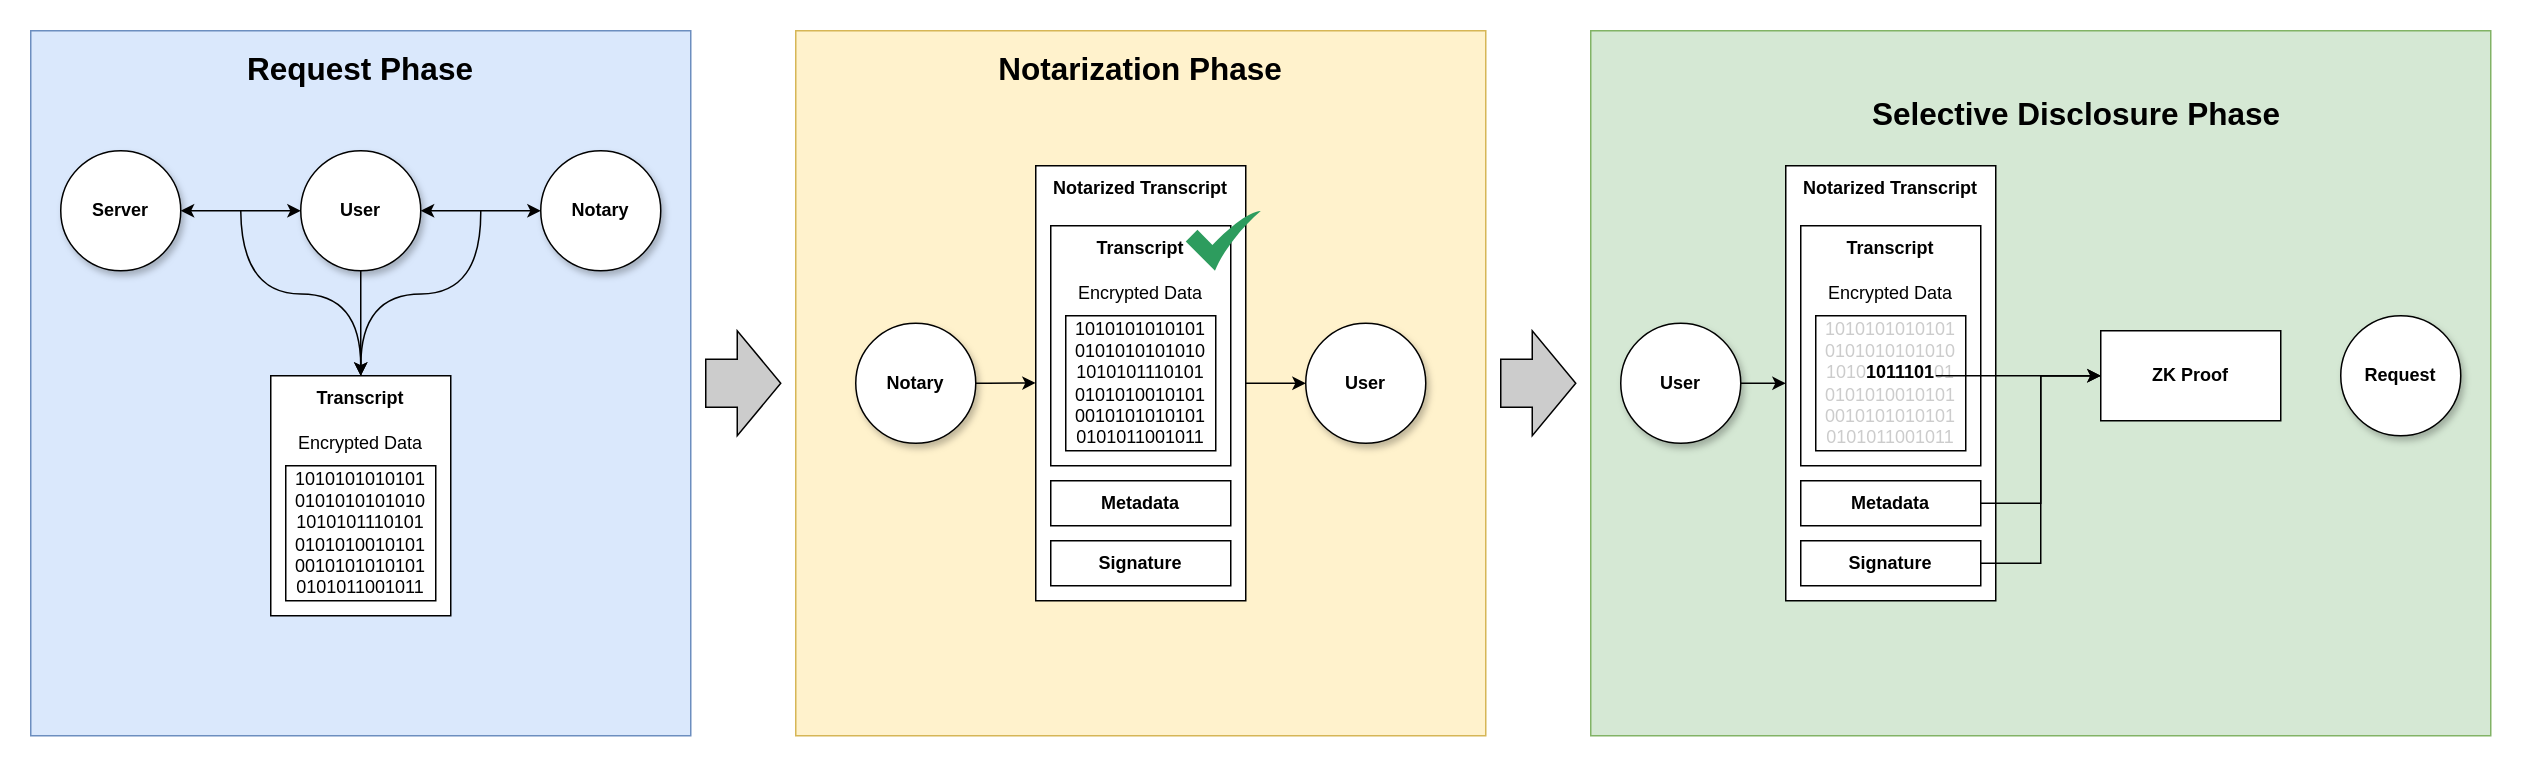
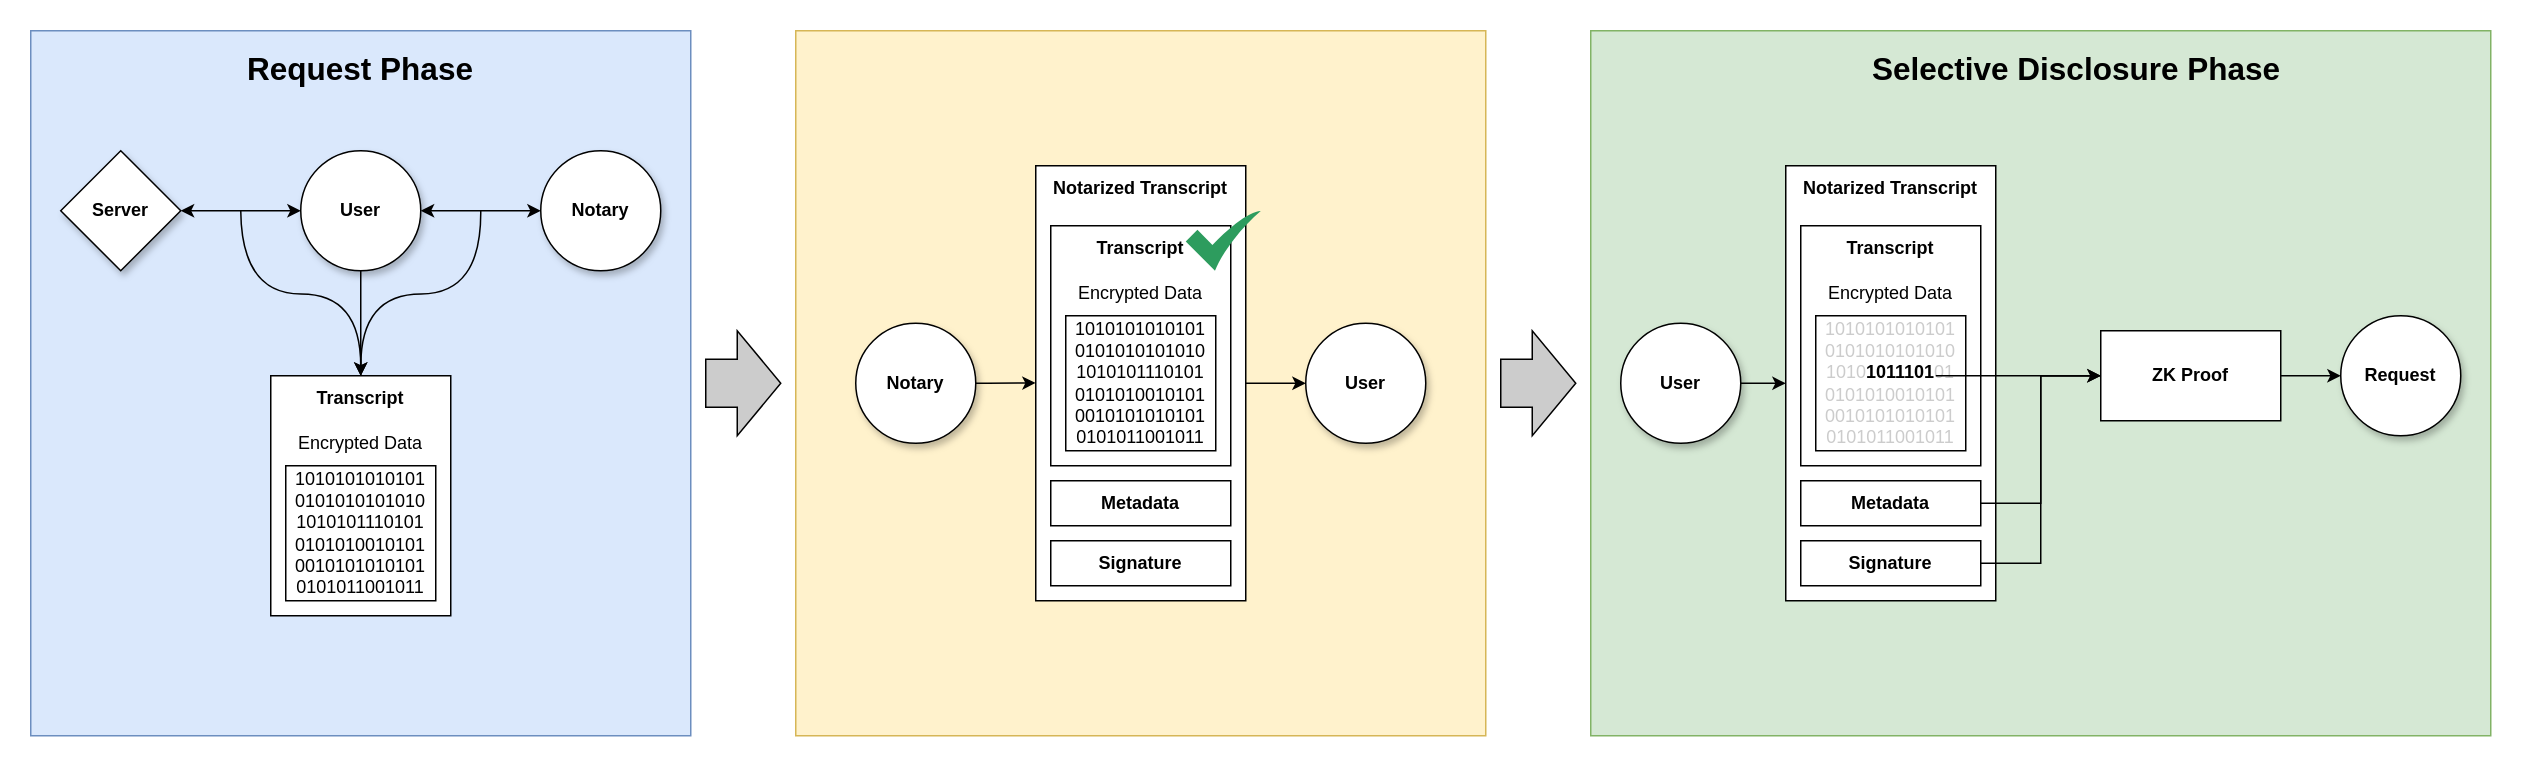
  <mxCell id="0" />
  <mxCell id="1" parent="0" />
  <mxCell id="2" value="" style="group" parent="1" vertex="1" connectable="0"><mxGeometry x="530" y="20" width="460" height="470" as="geometry" /></mxCell>
  <mxCell id="3" value="" style="rounded=0;whiteSpace=wrap;html=1;fillColor=#fff2cc;strokeColor=#d6b656;" parent="2" vertex="1"><mxGeometry width="460" height="470" as="geometry" /></mxCell>
- <mxCell id="4" value="Notarization Phase" style="text;html=1;strokeColor=none;fillColor=none;align=center;verticalAlign=middle;whiteSpace=wrap;rounded=0;fontStyle=1;fontSize=21;" parent="2" vertex="1"><mxGeometry x="130" y="10" width="200" height="30" as="geometry" /></mxCell>
  <mxCell id="5" style="edgeStyle=orthogonalEdgeStyle;curved=1;rounded=0;orthogonalLoop=1;jettySize=auto;html=1;exitX=1;exitY=0.5;exitDx=0;exitDy=0;fontSize=12;startArrow=none;startFill=0;endArrow=classic;endFill=1;fillColor=#000000;" parent="2" source="6" edge="1"><mxGeometry relative="1" as="geometry"><mxPoint x="160" y="234.759" as="targetPoint" /></mxGeometry></mxCell>
  <mxCell id="6" value="&lt;b&gt;Notary&lt;/b&gt;" style="ellipse;whiteSpace=wrap;html=1;aspect=fixed;shadow=1;" parent="2" vertex="1"><mxGeometry x="40" y="195" width="80" height="80" as="geometry" /></mxCell>
  <mxCell id="7" value="&lt;b&gt;User&lt;/b&gt;" style="ellipse;whiteSpace=wrap;html=1;aspect=fixed;shadow=1;" parent="2" vertex="1"><mxGeometry x="340" y="195" width="80" height="80" as="geometry" /></mxCell>
  <mxCell id="8" value="" style="group" parent="2" vertex="1" connectable="0"><mxGeometry x="160" y="90" width="150" height="290" as="geometry" /></mxCell>
  <mxCell id="9" value="" style="rounded=0;whiteSpace=wrap;html=1;fontSize=21;" parent="8" vertex="1"><mxGeometry width="140" height="290" as="geometry" /></mxCell>
  <mxCell id="10" value="Notarized Transcript" style="text;html=1;strokeColor=none;fillColor=none;align=center;verticalAlign=middle;whiteSpace=wrap;rounded=0;fontSize=12;fontStyle=1" parent="8" vertex="1"><mxGeometry x="5" width="130" height="30" as="geometry" /></mxCell>
  <mxCell id="11" value="" style="rounded=0;whiteSpace=wrap;html=1;align=left;" parent="8" vertex="1"><mxGeometry x="10" y="40" width="120" height="160" as="geometry" /></mxCell>
  <mxCell id="12" value="&lt;b&gt;Transcript&lt;/b&gt;" style="text;html=1;strokeColor=none;fillColor=none;align=center;verticalAlign=middle;whiteSpace=wrap;rounded=0;" parent="8" vertex="1"><mxGeometry x="20" y="40" width="100" height="30" as="geometry" /></mxCell>
  <mxCell id="13" value="" style="rounded=0;whiteSpace=wrap;html=1;" parent="8" vertex="1"><mxGeometry x="20" y="100" width="100" height="90" as="geometry" /></mxCell>
  <mxCell id="14" value="Encrypted Data" style="text;html=1;strokeColor=none;fillColor=none;align=center;verticalAlign=middle;whiteSpace=wrap;rounded=0;" parent="8" vertex="1"><mxGeometry x="25" y="70" width="90" height="30" as="geometry" /></mxCell>
  <mxCell id="15" value="1010101010101&lt;br&gt;0101010101010&lt;br&gt;1010101110101&lt;br&gt;0101010010101&lt;br&gt;0010101010101&lt;br&gt;0101011001011" style="text;html=1;strokeColor=none;fillColor=none;align=center;verticalAlign=middle;rounded=0;whiteSpace=wrap;" parent="8" vertex="1"><mxGeometry x="40" y="100" width="60" height="90" as="geometry" /></mxCell>
  <mxCell id="16" value="&lt;b&gt;Signature&lt;/b&gt;" style="rounded=0;whiteSpace=wrap;html=1;fontSize=12;" parent="8" vertex="1"><mxGeometry x="10" y="250" width="120" height="30" as="geometry" /></mxCell>
  <mxCell id="17" value="&lt;b&gt;Metadata&lt;/b&gt;" style="rounded=0;whiteSpace=wrap;html=1;fontSize=12;" parent="8" vertex="1"><mxGeometry x="10" y="210" width="120" height="30" as="geometry" /></mxCell>
  <mxCell id="18" value="" style="sketch=0;html=1;aspect=fixed;strokeColor=none;shadow=0;align=center;verticalAlign=top;fillColor=#2D9C5E;shape=mxgraph.gcp2.check;fontSize=21;" parent="8" vertex="1"><mxGeometry x="100" y="30" width="50" height="40" as="geometry" /></mxCell>
  <mxCell id="19" style="edgeStyle=orthogonalEdgeStyle;curved=1;rounded=0;orthogonalLoop=1;jettySize=auto;html=1;entryX=0;entryY=0.5;entryDx=0;entryDy=0;fontSize=12;startArrow=none;startFill=0;endArrow=classic;endFill=1;fillColor=#000000;" parent="2" source="9" target="7" edge="1"><mxGeometry relative="1" as="geometry" /></mxCell>
  <mxCell id="20" value="" style="shape=singleArrow;whiteSpace=wrap;html=1;fontSize=12;arrowWidth=0.457;arrowSize=0.58;fillColor=#CCCCCC;" parent="1" vertex="1"><mxGeometry x="470" y="220" width="50" height="70" as="geometry" /></mxCell>
  <mxCell id="21" value="" style="rounded=0;whiteSpace=wrap;html=1;fillColor=#d5e8d4;strokeColor=#82b366;" parent="1" vertex="1"><mxGeometry x="1060" y="20" width="600" height="470" as="geometry" /></mxCell>
- <mxCell id="22" value="Selective Disclosure Phase" style="text;html=1;strokeColor=none;fillColor=none;align=center;verticalAlign=middle;whiteSpace=wrap;rounded=0;fontStyle=1;fontSize=21;" parent="1" vertex="1"><mxGeometry x="1219.997" y="60" width="327.826" height="30" as="geometry" /></mxCell>
+ <mxCell id="22" value="Selective Disclosure Phase" style="text;html=1;strokeColor=none;fillColor=none;align=center;verticalAlign=middle;whiteSpace=wrap;rounded=0;fontStyle=1;fontSize=21;" parent="1" vertex="1"><mxGeometry x="1219.997" y="30" width="327.826" height="30" as="geometry" /></mxCell>
  <mxCell id="23" value="&lt;b&gt;Request&lt;/b&gt;" style="ellipse;whiteSpace=wrap;html=1;aspect=fixed;shadow=1;" parent="1" vertex="1"><mxGeometry x="1559.999" y="210" width="80" height="80" as="geometry" /></mxCell>
  <mxCell id="24" style="edgeStyle=orthogonalEdgeStyle;rounded=0;orthogonalLoop=1;jettySize=auto;html=1;entryX=0;entryY=0.5;entryDx=0;entryDy=0;fontSize=12;fontColor=#000000;startArrow=none;startFill=0;endArrow=classic;endFill=1;fillColor=#000000;" parent="1" source="25" target="27" edge="1"><mxGeometry relative="1" as="geometry" /></mxCell>
  <mxCell id="25" value="&lt;b&gt;User&lt;/b&gt;" style="ellipse;whiteSpace=wrap;html=1;aspect=fixed;shadow=1;" parent="1" vertex="1"><mxGeometry x="1080.002" y="215" width="80" height="80" as="geometry" /></mxCell>
+ <mxCell id="26" style="edgeStyle=orthogonalEdgeStyle;rounded=0;orthogonalLoop=1;jettySize=auto;html=1;entryX=0;entryY=0.5;entryDx=0;entryDy=0;fontSize=12;fontColor=#000000;startArrow=none;startFill=0;endArrow=classic;endFill=1;fillColor=#000000;" parent="1" source="37" target="23" edge="1"><mxGeometry relative="1" as="geometry" /></mxCell>
  <mxCell id="27" value="" style="rounded=0;whiteSpace=wrap;html=1;fontSize=21;" parent="1" vertex="1"><mxGeometry x="1190" y="110" width="140" height="290" as="geometry" /></mxCell>
  <mxCell id="28" value="Notarized Transcript" style="text;html=1;strokeColor=none;fillColor=none;align=center;verticalAlign=middle;whiteSpace=wrap;rounded=0;fontSize=12;fontStyle=1" parent="1" vertex="1"><mxGeometry x="1195" y="110" width="130" height="30" as="geometry" /></mxCell>
  <mxCell id="29" value="" style="rounded=0;whiteSpace=wrap;html=1;align=left;" parent="1" vertex="1"><mxGeometry x="1200" y="150" width="120" height="160" as="geometry" /></mxCell>
  <mxCell id="30" value="&lt;b&gt;Transcript&lt;/b&gt;" style="text;html=1;strokeColor=none;fillColor=none;align=center;verticalAlign=middle;whiteSpace=wrap;rounded=0;" parent="1" vertex="1"><mxGeometry x="1210" y="150" width="100" height="30" as="geometry" /></mxCell>
  <mxCell id="31" value="" style="rounded=0;whiteSpace=wrap;html=1;" parent="1" vertex="1"><mxGeometry x="1210" y="210" width="100" height="90" as="geometry" /></mxCell>
  <mxCell id="32" value="Encrypted Data" style="text;html=1;strokeColor=none;fillColor=none;align=center;verticalAlign=middle;whiteSpace=wrap;rounded=0;" parent="1" vertex="1"><mxGeometry x="1215" y="180" width="90" height="30" as="geometry" /></mxCell>
  <mxCell id="33" value="&lt;font color=&quot;#cccccc&quot;&gt;1010101010101&lt;br&gt;0101010101010&lt;br&gt;1010&lt;/font&gt;&lt;b&gt;1011101&lt;/b&gt;&lt;font color=&quot;#cccccc&quot;&gt;01&lt;br&gt;0101010010101&lt;br&gt;0010101010101&lt;br&gt;0101011001011&lt;/font&gt;" style="text;html=1;strokeColor=none;fillColor=none;align=center;verticalAlign=middle;rounded=0;whiteSpace=wrap;" parent="1" vertex="1"><mxGeometry x="1230" y="210" width="60" height="90" as="geometry" /></mxCell>
  <mxCell id="34" value="&lt;b&gt;Signature&lt;/b&gt;" style="rounded=0;whiteSpace=wrap;html=1;fontSize=12;" parent="1" vertex="1"><mxGeometry x="1200" y="360" width="120" height="30" as="geometry" /></mxCell>
  <mxCell id="35" style="edgeStyle=orthogonalEdgeStyle;rounded=0;orthogonalLoop=1;jettySize=auto;html=1;fontSize=12;fontColor=#000000;startArrow=none;startFill=0;endArrow=classic;endFill=1;fillColor=#000000;" parent="1" source="36" edge="1"><mxGeometry relative="1" as="geometry"><mxPoint x="1460" y="250" as="targetPoint" /><Array as="points"><mxPoint x="1360" y="335" /><mxPoint x="1360" y="250" /></Array></mxGeometry></mxCell>
  <mxCell id="36" value="&lt;b&gt;Metadata&lt;/b&gt;" style="rounded=0;whiteSpace=wrap;html=1;fontSize=12;" parent="1" vertex="1"><mxGeometry x="1200" y="320" width="120" height="30" as="geometry" /></mxCell>
  <mxCell id="37" value="&lt;b&gt;ZK Proof&lt;/b&gt;" style="rounded=0;whiteSpace=wrap;html=1;fontSize=12;fillColor=default;" parent="1" vertex="1"><mxGeometry x="1400" y="220" width="120" height="60" as="geometry" /></mxCell>
  <mxCell id="38" style="edgeStyle=orthogonalEdgeStyle;rounded=0;orthogonalLoop=1;jettySize=auto;html=1;exitX=1;exitY=0.5;exitDx=0;exitDy=0;entryX=0;entryY=0.5;entryDx=0;entryDy=0;fontSize=12;fontColor=#000000;startArrow=none;startFill=0;endArrow=classic;endFill=1;fillColor=#000000;" parent="1" source="34" target="37" edge="1"><mxGeometry relative="1" as="geometry"><Array as="points"><mxPoint x="1360" y="375" /><mxPoint x="1360" y="250" /></Array></mxGeometry></mxCell>
  <mxCell id="39" value="" style="endArrow=classic;html=1;rounded=0;fontSize=12;fontColor=#000000;fillColor=#000000;edgeStyle=orthogonalEdgeStyle;entryX=0;entryY=0.5;entryDx=0;entryDy=0;exitX=1;exitY=0.444;exitDx=0;exitDy=0;exitPerimeter=0;" parent="1" source="33" target="37" edge="1"><mxGeometry width="50" height="50" relative="1" as="geometry"><mxPoint x="910" y="270" as="sourcePoint" /><mxPoint x="960" y="220" as="targetPoint" /></mxGeometry></mxCell>
  <mxCell id="40" value="" style="shape=singleArrow;whiteSpace=wrap;html=1;fontSize=12;arrowWidth=0.457;arrowSize=0.58;fillColor=#CCCCCC;" vertex="1" parent="1"><mxGeometry x="1000" y="220" width="50" height="70" as="geometry" /></mxCell>
  <mxCell id="41" value="" style="group" vertex="1" connectable="0" parent="1"><mxGeometry x="20" y="20" width="440" height="470" as="geometry" /></mxCell>
  <mxCell id="42" value="" style="rounded=0;whiteSpace=wrap;html=1;fillColor=#dae8fc;strokeColor=#6c8ebf;" parent="41" vertex="1"><mxGeometry width="440" height="470" as="geometry" /></mxCell>
  <mxCell id="43" value="Request Phase" style="text;html=1;strokeColor=none;fillColor=none;align=center;verticalAlign=middle;whiteSpace=wrap;rounded=0;fontStyle=1;fontSize=21;" parent="41" vertex="1"><mxGeometry x="120" y="10" width="200" height="30" as="geometry" /></mxCell>
- <mxCell id="44" value="&lt;b&gt;Server&lt;/b&gt;" style="ellipse;whiteSpace=wrap;html=1;aspect=fixed;shadow=1;" parent="41" vertex="1"><mxGeometry x="20" y="80" width="80" height="80" as="geometry" /></mxCell>
+ <mxCell id="44" value="&lt;b&gt;Server&lt;/b&gt;" style="rhombus;whiteSpace=wrap;html=1;aspect=fixed;shadow=1;" parent="41" vertex="1"><mxGeometry x="20" y="80" width="80" height="80" as="geometry" /></mxCell>
  <mxCell id="45" value="&lt;b&gt;User&lt;/b&gt;" style="ellipse;whiteSpace=wrap;html=1;aspect=fixed;shadow=1;" parent="41" vertex="1"><mxGeometry x="180" y="80" width="80" height="80" as="geometry" /></mxCell>
  <mxCell id="46" style="edgeStyle=orthogonalEdgeStyle;curved=1;rounded=0;orthogonalLoop=1;jettySize=auto;html=1;exitX=1;exitY=0.5;exitDx=0;exitDy=0;entryX=0;entryY=0.5;entryDx=0;entryDy=0;startArrow=classic;startFill=1;endArrow=classic;endFill=1;" parent="41" source="44" target="45" edge="1"><mxGeometry relative="1" as="geometry" /></mxCell>
  <mxCell id="47" style="edgeStyle=orthogonalEdgeStyle;curved=1;rounded=0;orthogonalLoop=1;jettySize=auto;html=1;entryX=1;entryY=0.5;entryDx=0;entryDy=0;startArrow=classic;startFill=1;endArrow=classic;endFill=1;" parent="41" source="48" target="45" edge="1"><mxGeometry relative="1" as="geometry" /></mxCell>
  <mxCell id="48" value="&lt;b&gt;Notary&lt;/b&gt;" style="ellipse;whiteSpace=wrap;html=1;aspect=fixed;shadow=1;" parent="41" vertex="1"><mxGeometry x="340" y="80" width="80" height="80" as="geometry" /></mxCell>
  <mxCell id="49" style="edgeStyle=orthogonalEdgeStyle;curved=1;rounded=0;orthogonalLoop=1;jettySize=auto;html=1;startArrow=classic;startFill=1;endArrow=none;endFill=0;exitX=0.5;exitY=0;exitDx=0;exitDy=0;" parent="41" source="53" edge="1"><mxGeometry relative="1" as="geometry"><mxPoint x="300" y="120" as="targetPoint" /></mxGeometry></mxCell>
  <mxCell id="50" style="edgeStyle=orthogonalEdgeStyle;curved=1;rounded=0;orthogonalLoop=1;jettySize=auto;html=1;startArrow=classic;startFill=1;endArrow=none;endFill=0;exitX=0.5;exitY=0;exitDx=0;exitDy=0;" parent="41" source="53" edge="1"><mxGeometry relative="1" as="geometry"><mxPoint x="140" y="120" as="targetPoint" /></mxGeometry></mxCell>
  <mxCell id="51" value="" style="group" parent="41" vertex="1" connectable="0"><mxGeometry x="160" y="230" width="120" height="160" as="geometry" /></mxCell>
  <mxCell id="52" value="" style="rounded=0;whiteSpace=wrap;html=1;align=left;" parent="51" vertex="1"><mxGeometry width="120" height="160" as="geometry" /></mxCell>
  <mxCell id="53" value="Transcript" style="text;html=1;strokeColor=none;fillColor=none;align=center;verticalAlign=middle;whiteSpace=wrap;rounded=0;fontStyle=1" parent="51" vertex="1"><mxGeometry x="10" width="100" height="30" as="geometry" /></mxCell>
  <mxCell id="54" value="" style="rounded=0;whiteSpace=wrap;html=1;" parent="51" vertex="1"><mxGeometry x="10" y="60" width="100" height="90" as="geometry" /></mxCell>
  <mxCell id="55" value="Encrypted Data" style="text;html=1;strokeColor=none;fillColor=none;align=center;verticalAlign=middle;whiteSpace=wrap;rounded=0;" parent="51" vertex="1"><mxGeometry x="15" y="30" width="90" height="30" as="geometry" /></mxCell>
  <mxCell id="56" value="1010101010101&lt;br&gt;0101010101010&lt;br&gt;1010101110101&lt;br&gt;0101010010101&lt;br&gt;0010101010101&lt;br&gt;0101011001011" style="text;html=1;strokeColor=none;fillColor=none;align=center;verticalAlign=middle;rounded=0;whiteSpace=wrap;" parent="51" vertex="1"><mxGeometry x="30" y="60" width="60" height="90" as="geometry" /></mxCell>
  <mxCell id="57" style="edgeStyle=orthogonalEdgeStyle;curved=1;rounded=0;orthogonalLoop=1;jettySize=auto;html=1;entryX=0.5;entryY=0;entryDx=0;entryDy=0;startArrow=none;startFill=0;endArrow=none;endFill=0;" parent="41" source="45" target="53" edge="1"><mxGeometry relative="1" as="geometry" /></mxCell>
